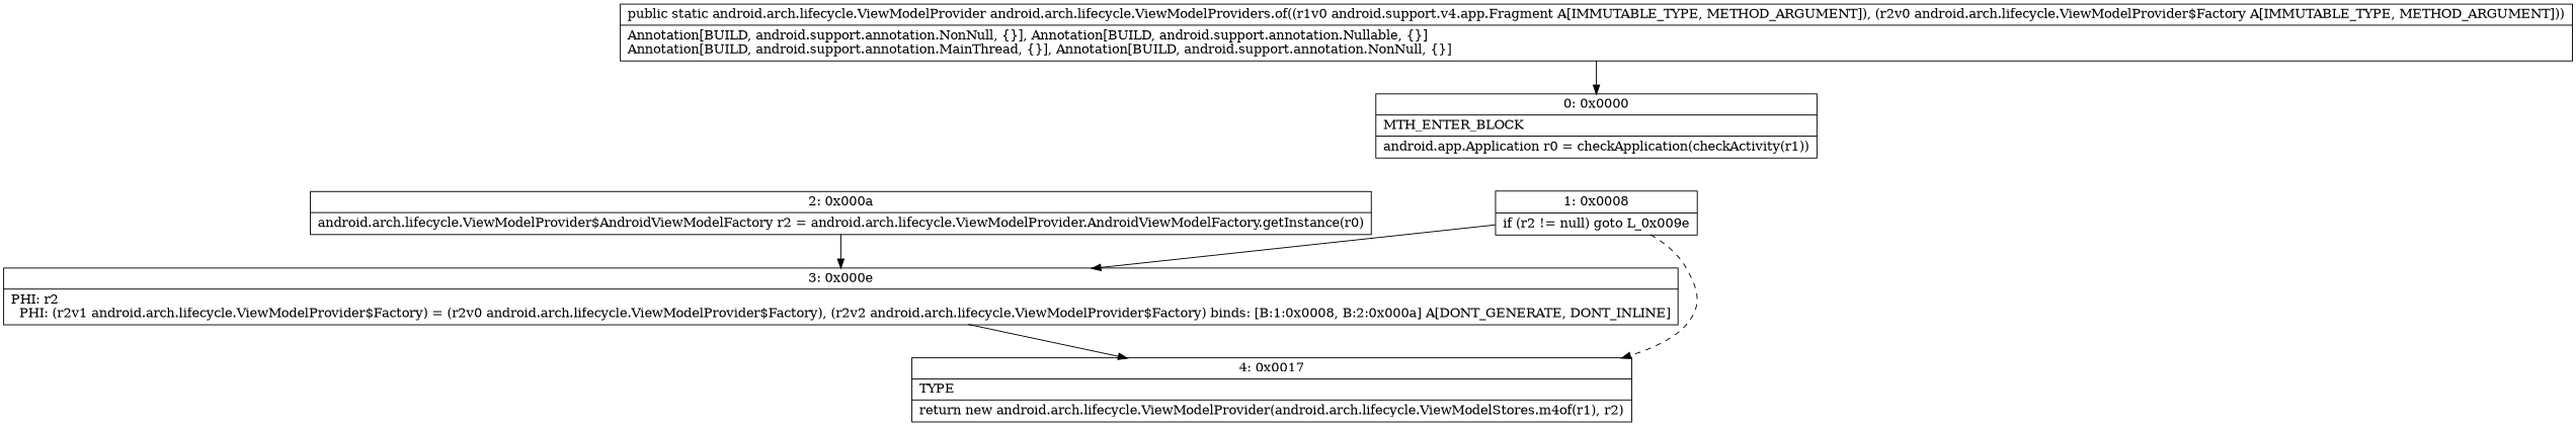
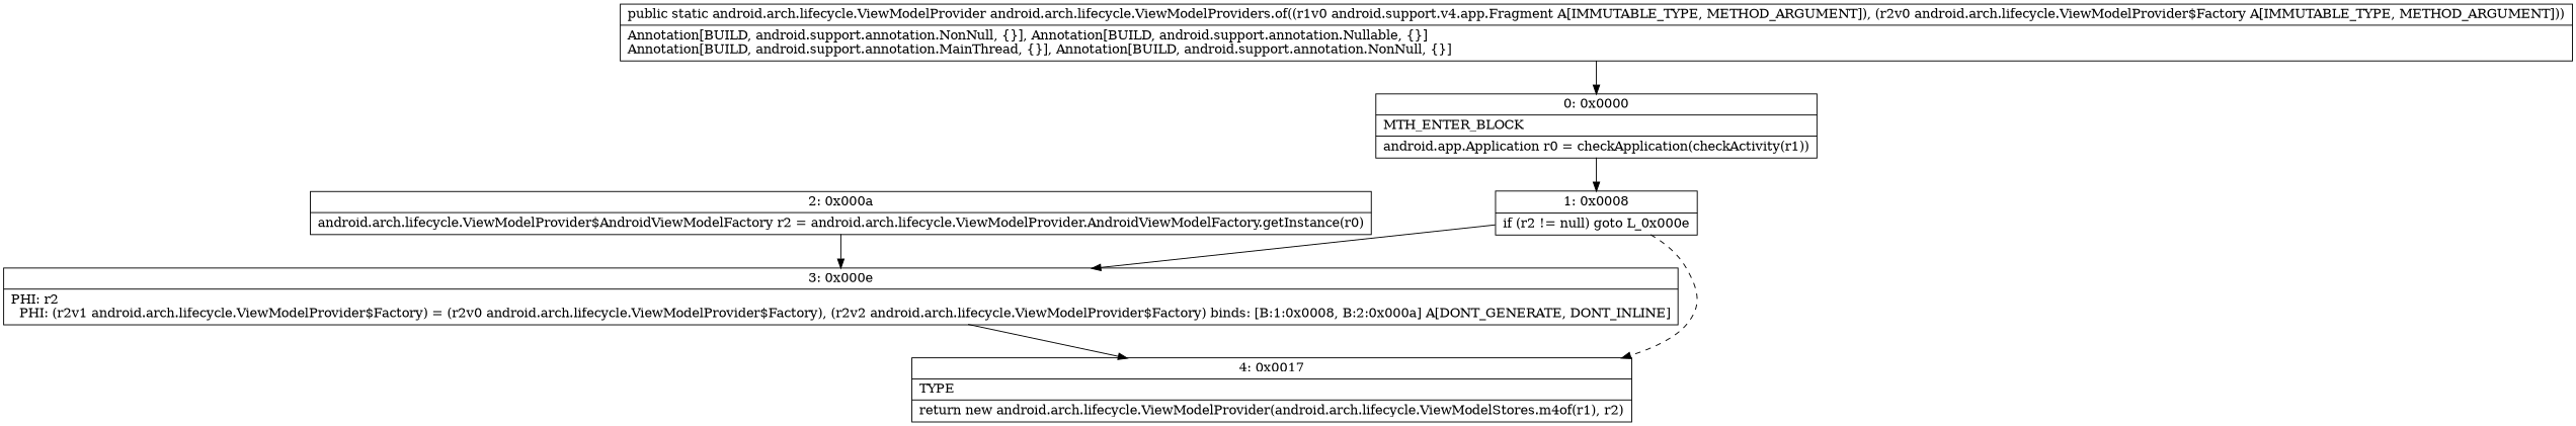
  digraph {
    node [shape=record]
    n1 [label="{0\:\ 0x0000|MTH_ENTER_BLOCK\l|android.app.Application r0 = checkApplication(checkActivity(r1))\l}"]
-   n2 [label="{1\:\ 0x0008|if (r2 != null) goto L_0x009e\l}"]
+   n2 [label="{1\:\ 0x0008|if (r2 != null) goto L_0x000e\l}"]
    n3 [label="{3\:\ 0x000e|PHI: r2 \l  PHI: (r2v1 android.arch.lifecycle.ViewModelProvider$Factory) = (r2v0 android.arch.lifecycle.ViewModelProvider$Factory), (r2v2 android.arch.lifecycle.ViewModelProvider$Factory) binds: [B:1:0x0008, B:2:0x000a] A[DONT_GENERATE, DONT_INLINE]\l}"]
    n4 [label="{4\:\ 0x0017|TYPE\l|return new android.arch.lifecycle.ViewModelProvider(android.arch.lifecycle.ViewModelStores.m4of(r1), r2)\l}"]
    n5 [label="{2\:\ 0x000a|android.arch.lifecycle.ViewModelProvider$AndroidViewModelFactory r2 = android.arch.lifecycle.ViewModelProvider.AndroidViewModelFactory.getInstance(r0)\l}"]
    n6 [label="{public static android.arch.lifecycle.ViewModelProvider android.arch.lifecycle.ViewModelProviders.of((r1v0 android.support.v4.app.Fragment A[IMMUTABLE_TYPE, METHOD_ARGUMENT]), (r2v0 android.arch.lifecycle.ViewModelProvider$Factory A[IMMUTABLE_TYPE, METHOD_ARGUMENT]))  | Annotation[BUILD, android.support.annotation.NonNull, \{\}], Annotation[BUILD, android.support.annotation.Nullable, \{\}]\lAnnotation[BUILD, android.support.annotation.MainThread, \{\}], Annotation[BUILD, android.support.annotation.NonNull, \{\}]\l}"]
+   n1 -> n2
    n2 -> n3
    n2 -> n4 [style=dashed]
    n3 -> n4
    n5 -> n3
    n6 -> n1
  }
